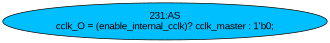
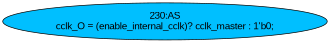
  strict digraph {
    fontname="Liberation Sans"
-   n1 [ast="<pyverilog.vparser.ast.Assign object at 0x7f1e4d7e7110>" def_var="['cclk_O']" fillcolor=deepskyblue label="231:AS\ncclk_O = (enable_internal_cclk)? cclk_master : 1'b0;" statements="[]" style=filled typ=Assign use_var="['enable_internal_cclk', 'cclk_master']" fontname="Liberation Sans"]
+   n1 [ast="<pyverilog.vparser.ast.Assign object at 0x7f1e4d7e7110>" def_var="['cclk_O']" fillcolor=deepskyblue label="230:AS\ncclk_O = (enable_internal_cclk)? cclk_master : 1'b0;" statements="[]" style=filled typ=Assign use_var="['enable_internal_cclk', 'cclk_master']" fontname="Liberation Sans"]
  }
